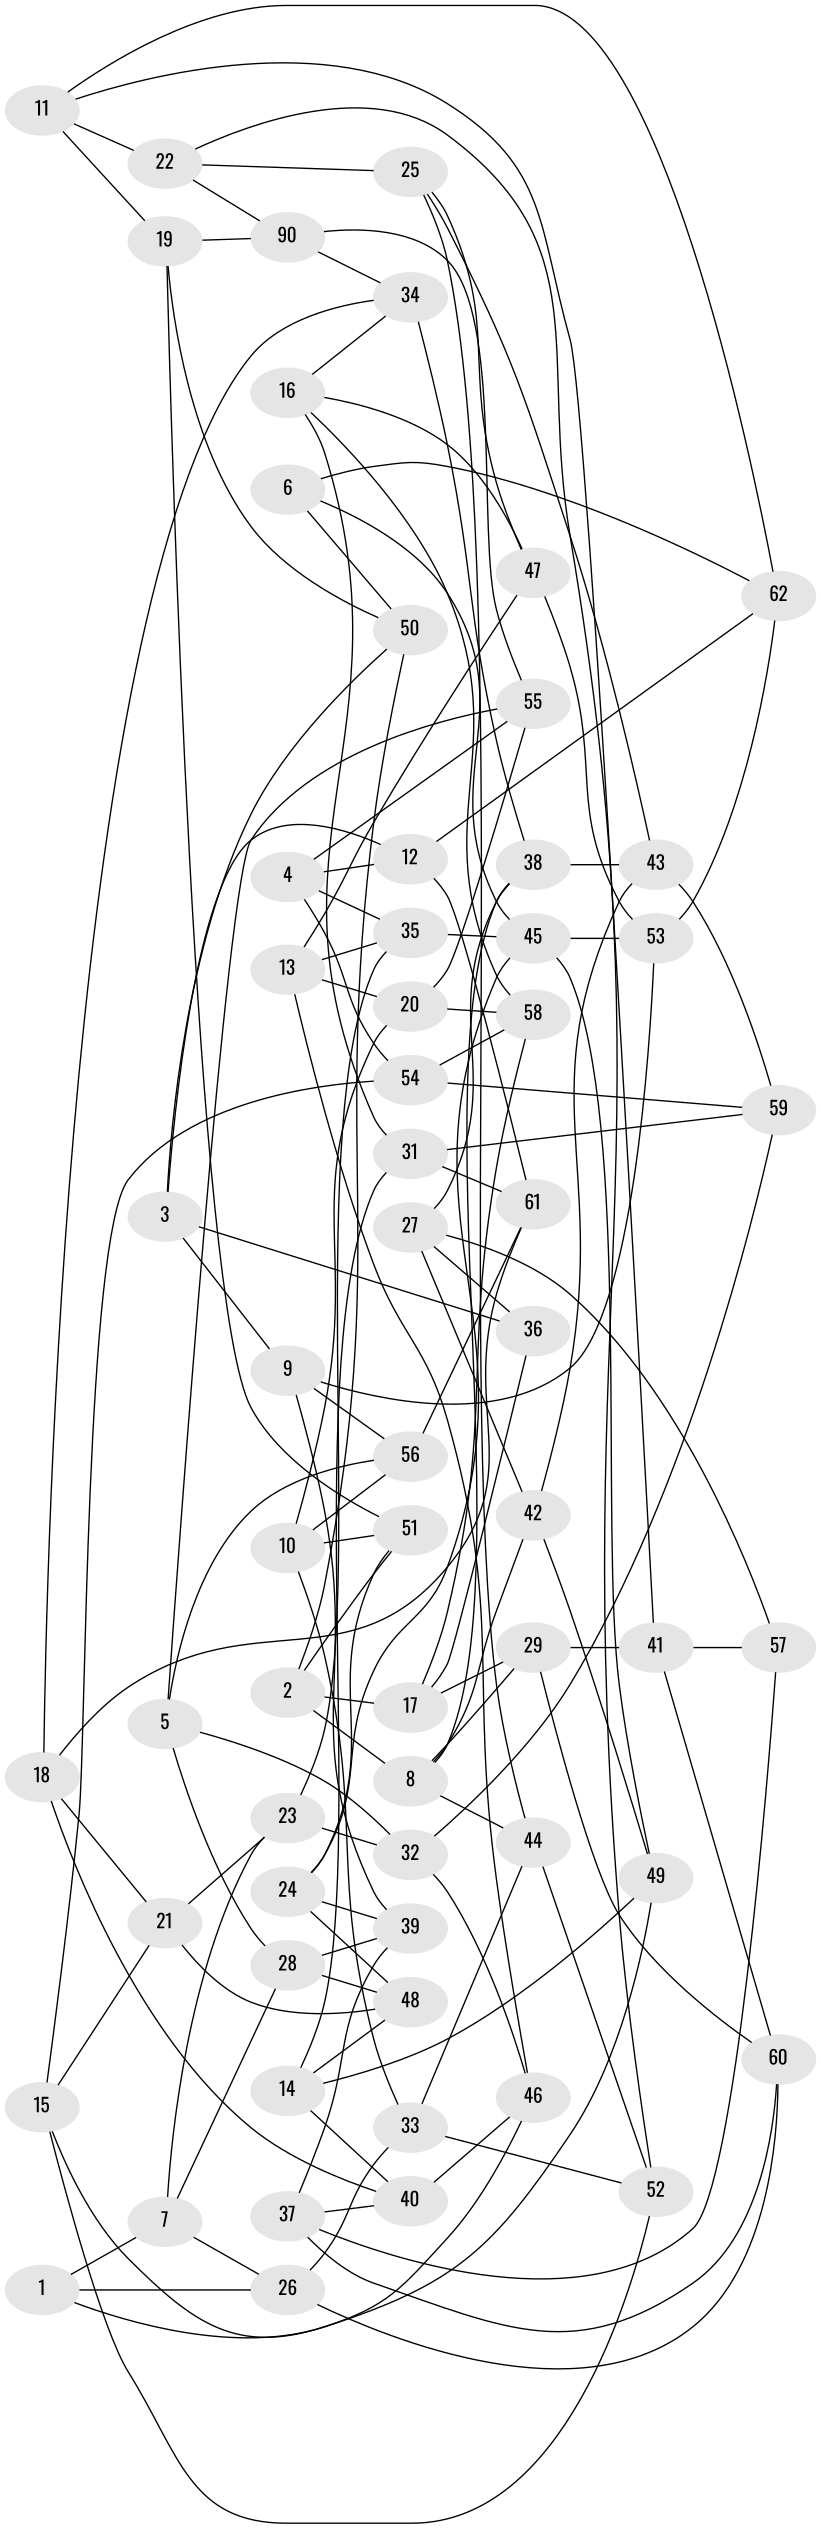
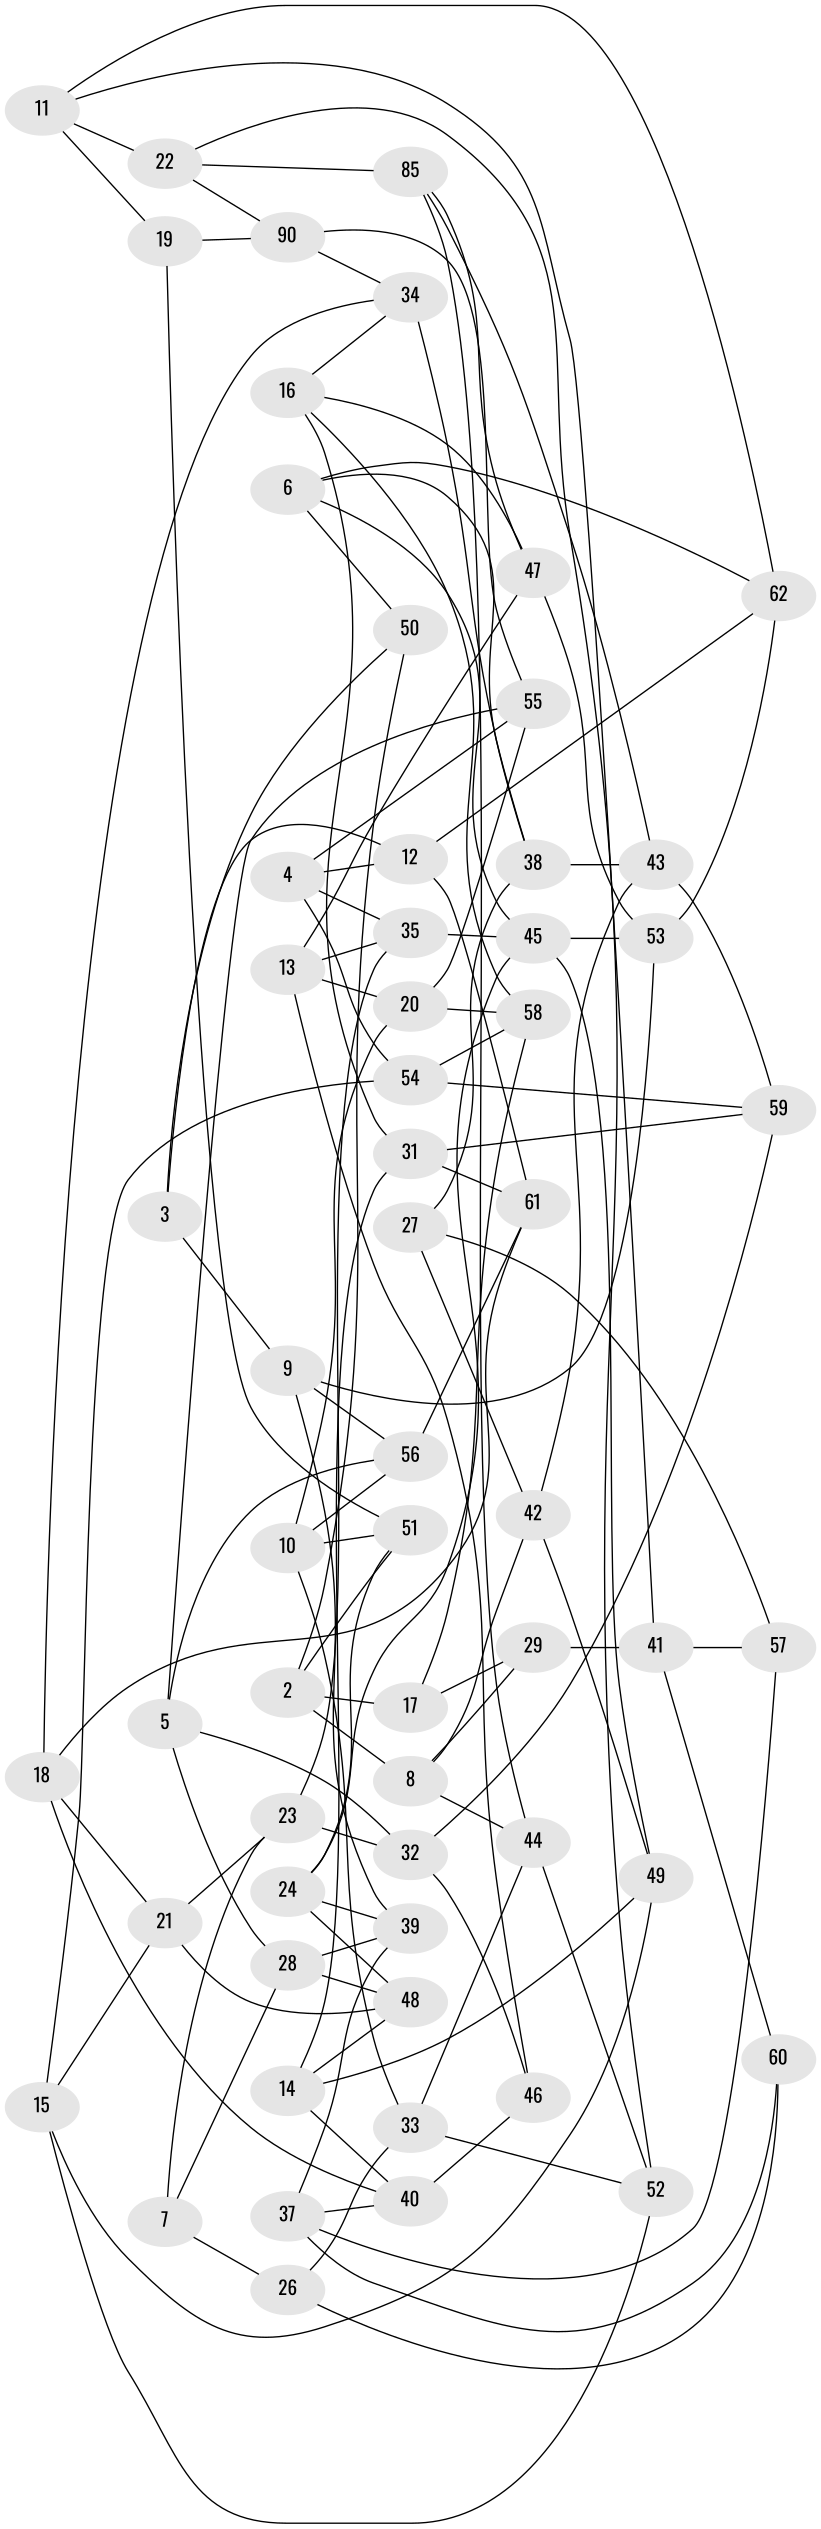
  graph {
    fontname=Oswald
    rankdir=LR
    node [color=gray90 fontname=Oswald style=filled]
    edge [fontname=Oswald]
-   1
    7
    26
    46
    28
    23
    33
    60
    2
    8
    17
    50
    51
    29
    42
    44
-   36
    58
    3
    9
    12
    56
    39
    53
    62
    61
    4
    35
    54
    55
    45
    59
    5
    32
    48
    6
    38
    43
    49
    41
    52
    10
    20
    11
    19
    22
    n47 [label=90]
-   25
+   25 [label=85]
    57
    13
    47
    14
    31
    40
    15
    21
    16
    34
    18
    24
    27
    37
-   1 -- 7
-   1 -- 26
-   1 -- 46
    7 -- 26
    7 -- 28
    7 -- 23
    26 -- 33
    26 -- 60
    28 -- 39
    28 -- 48
    23 -- 35
    23 -- 32
    33 -- 44
    33 -- 52
    2 -- 8
    2 -- 17
    2 -- 50
    2 -- 51
    8 -- 29
    8 -- 42
    8 -- 44
    17 -- 29
-   17 -- 36
    17 -- 58
-   29 -- 60
    29 -- 41
    42 -- 43
    42 -- 49
    44 -- 52
    3 -- 50
-   3 -- 36
    3 -- 9
    3 -- 12
    9 -- 56
    9 -- 39
    9 -- 53
    12 -- 62
    12 -- 61
    56 -- 61
    53 -- 62
    4 -- 12
    4 -- 35
    4 -- 54
    4 -- 55
    35 -- 45
    54 -- 58
    54 -- 59
    45 -- 53
    45 -- 49
    5 -- 28
    5 -- 56
    5 -- 55
    5 -- 32
    32 -- 46
    32 -- 59
    6 -- 50
    6 -- 62
    6 -- 45
-   8 -- 38
+   6 -- 38
    38 -- 43
    43 -- 59
    41 -- 60
    41 -- 57
    10 -- 33
    10 -- 51
    10 -- 56
    10 -- 20
    20 -- 58
    20 -- 55
    11 -- 62
    11 -- 41
    11 -- 19
    11 -- 22
-   19 -- 50
    19 -- 51
    19 -- n47
    22 -- 52
    22 -- n47
    22 -- 25
    n47 -- 55
    n47 -- 34
    25 -- 44
    25 -- 43
    25 -- 47
    13 -- 46
    13 -- 35
    13 -- 20
    13 -- 47
    47 -- 53
    14 -- 48
    14 -- 49
    14 -- 31
    14 -- 40
    31 -- 61
    31 -- 59
    40 -- 46
    15 -- 54
    15 -- 49
    15 -- 52
    15 -- 21
    21 -- 23
    21 -- 48
    16 -- 58
    16 -- 47
    16 -- 31
    16 -- 34
    34 -- 38
    18 -- 61
    18 -- 40
    18 -- 21
    18 -- 34
    24 -- 51
    24 -- 39
    24 -- 45
    24 -- 48
    27 -- 42
-   27 -- 36
    27 -- 38
    27 -- 57
    37 -- 60
    37 -- 39
    37 -- 57
    37 -- 40
  }
